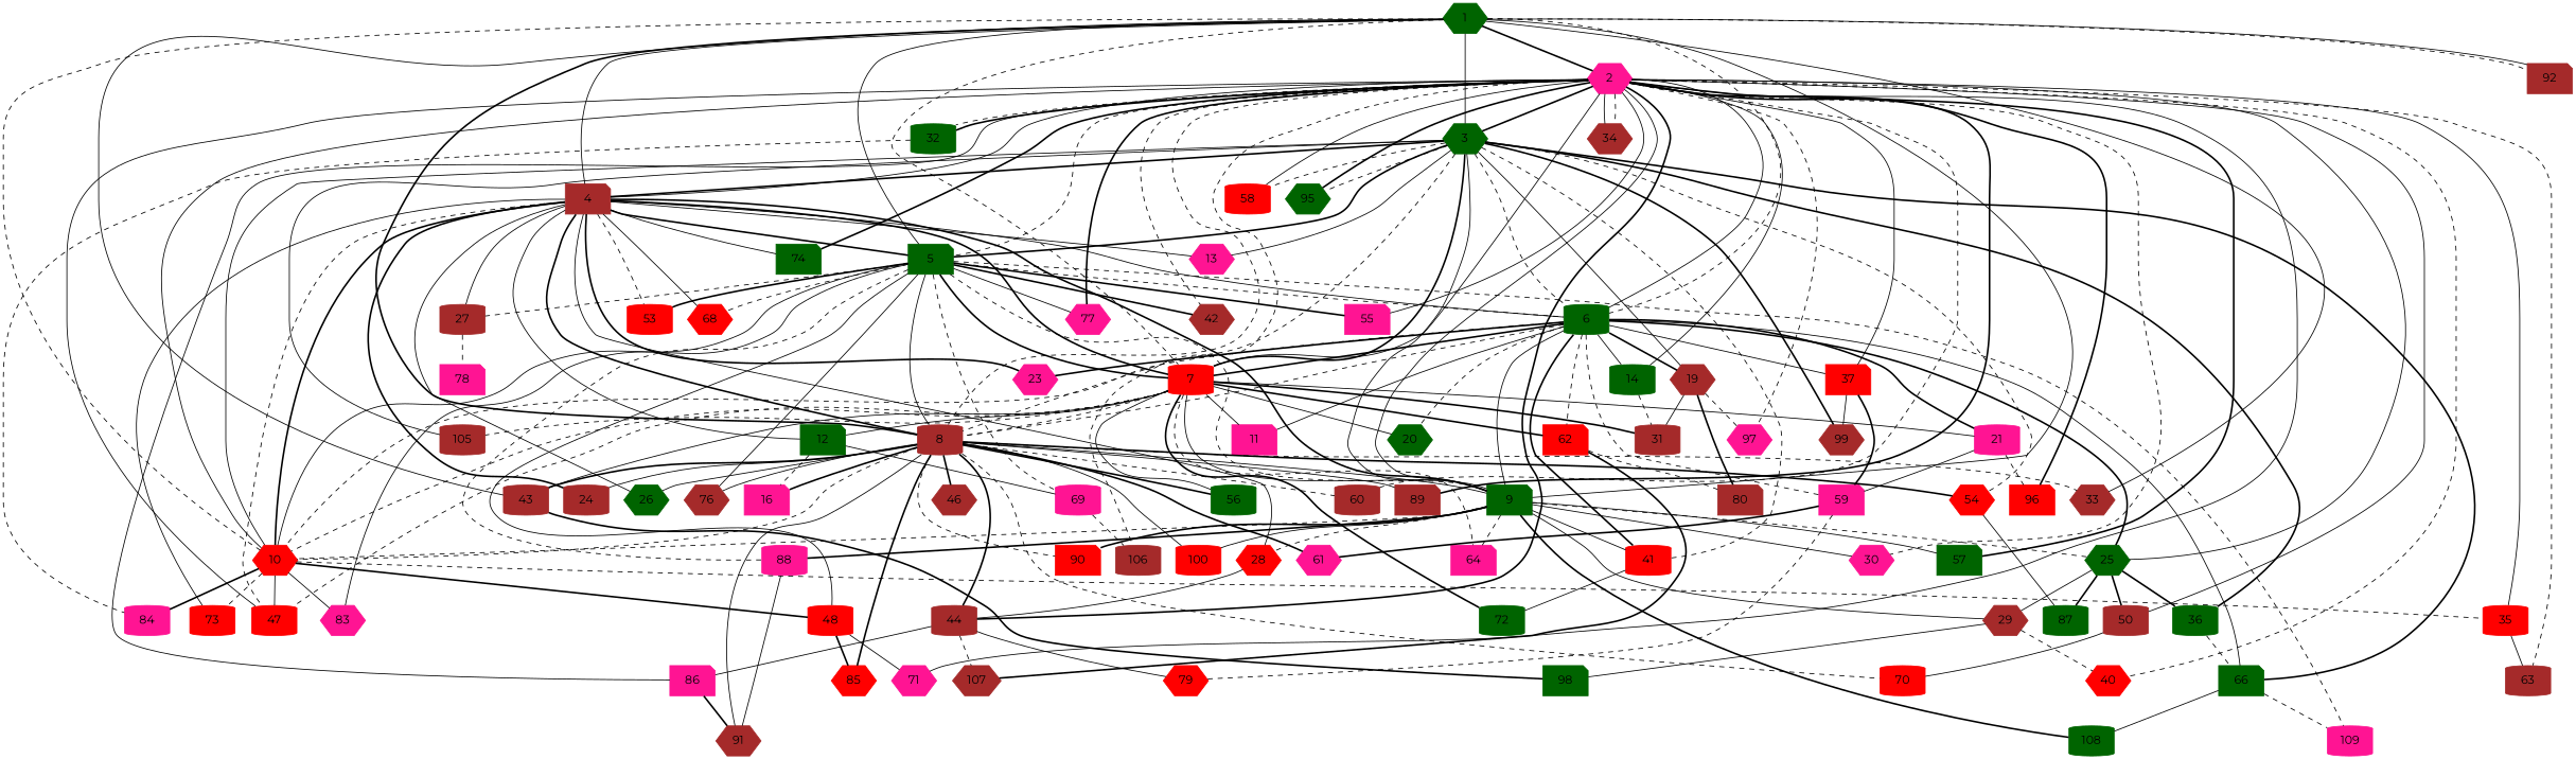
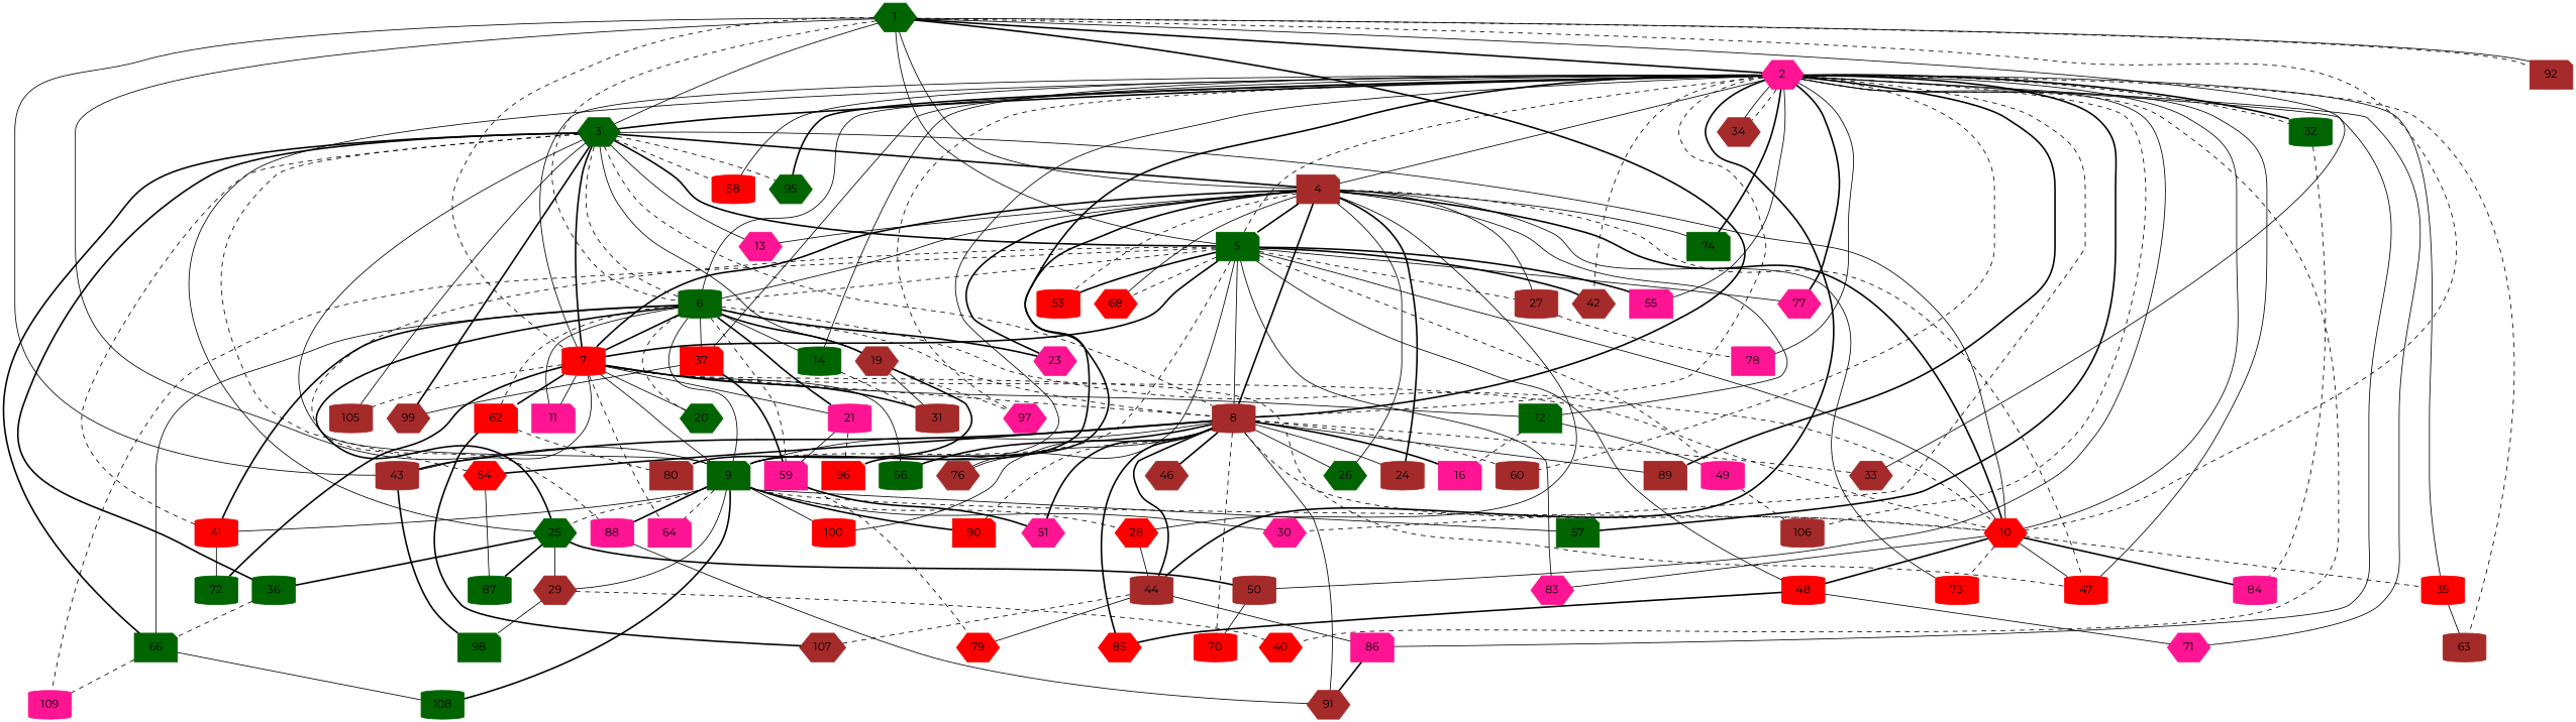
  graph {
    fontname=Montserrat
    node [color=brown fontname=Montserrat shape=cylinder style=filled]
    edge [fontname=Montserrat style=solid]
    1 [color=darkgreen shape=hexagon super="+104"]
    2 [color=deeppink shape=hexagon super="+18"]
    3 [color=darkgreen shape=hexagon super="+52"]
    4 [shape=note super="+81"]
    5 [color=darkgreen shape=note super="+94"]
    6 [color=darkgreen super="+51"]
    7 [color=red super="+17"]
    8 [super="+15"]
    9 [color=darkgreen shape=note super="+22"]
    10 [color=red shape=hexagon super="+75"]
    33 [shape=hexagon]
    43 [super="+45"]
    92 [shape=note]
    14 [color=darkgreen]
    25 [color=darkgreen shape=hexagon super="+49"]
    30 [color=deeppink shape=hexagon]
    32 [color=darkgreen]
    34 [shape=hexagon]
    35 [color=red]
    37 [color=red shape=note]
    40 [color=red shape=hexagon]
    42 [shape=hexagon]
    44 [super="+103"]
    47 [color=red super="+65"]
    50
    55 [color=deeppink shape=note]
    57 [color=darkgreen shape=note]
    58 [color=red]
    60
    63
    71 [color=deeppink shape=hexagon]
    74 [color=darkgreen shape=note]
    77 [color=deeppink shape=hexagon]
    78 [color=deeppink shape=note]
    86 [color=deeppink shape=note]
    89 [shape=note]
    95 [color=darkgreen shape=hexagon]
    96 [color=red shape=note]
    97 [color=deeppink shape=hexagon]
    106
    13 [color=deeppink shape=hexagon]
    19 [shape=hexagon super="+39"]
    36 [color=darkgreen]
    41 [color=red]
    54 [color=red shape=hexagon]
    66 [color=darkgreen shape=note super="+93"]
    99 [shape=hexagon]
    105
    12 [color=darkgreen shape=note]
    23 [color=deeppink shape=hexagon]
    24
    26 [color=darkgreen shape=hexagon]
    27
    28 [color=red shape=hexagon]
    53 [color=red]
    68 [color=red shape=hexagon]
    73 [color=red]
    48 [color=red]
-   69 [color=deeppink]
+   69 [color=deeppink label=49]
    76 [shape=hexagon]
    83 [color=deeppink shape=hexagon]
    88 [color=deeppink]
    109 [color=deeppink]
    11 [color=deeppink shape=note]
    20 [color=darkgreen shape=hexagon]
    21 [color=deeppink]
    59 [color=deeppink shape=note super="+102"]
    62 [color=red shape=note]
    31 [super="+82"]
    56 [color=darkgreen]
    64 [color=deeppink shape=note]
    72 [color=darkgreen]
    16 [color=deeppink shape=note]
    46 [shape=hexagon]
-   61 [color=deeppink shape=hexagon]
+   61 [color=deeppink shape=hexagon label=51]
    70 [color=red]
    85 [color=red shape=hexagon]
    90 [color=red shape=note]
    91 [shape=hexagon super="+101"]
    100 [color=red]
    29 [shape=hexagon super="+67"]
    108 [color=darkgreen]
    84 [color=deeppink]
    98 [color=darkgreen shape=note]
    87 [color=darkgreen]
    79 [color=red shape=hexagon]
    107 [shape=hexagon]
    80 [shape=note]
    1 -- 2 [style=bold]
    1 -- 3
    1 -- 4
    1 -- 5
    1 -- 6 [style=dashed]
    1 -- 7 [style=dashed]
    1 -- 8 [style=bold]
    1 -- 9
    1 -- 10 [style=dashed]
    1 -- 33
    1 -- 43
    1 -- 92 [style=dashed]
    1 -- 92
    2 -- 3 [style=bold]
    2 -- 4
    2 -- 5 [style=dashed]
    2 -- 6
    2 -- 7
    2 -- 8 [style=dashed]
    2 -- 9
    2 -- 10 [weight=2]
    2 -- 14
    2 -- 25
    2 -- 30 [style=dashed]
    2 -- 32 [style=dashed]
    2 -- 32 [style=bold]
    2 -- 34
    2 -- 34 [style=dashed]
    2 -- 35
    2 -- 37
    2 -- 40 [style=dashed]
    2 -- 42 [style=dashed]
    2 -- 44 [style=bold]
    2 -- 47
    2 -- 50
    2 -- 55
    2 -- 57 [style=bold]
    2 -- 58
    2 -- 60 [style=dashed]
    2 -- 63 [style=dashed]
    2 -- 71
    2 -- 74 [style=bold]
    2 -- 77 [style=bold]
+   2 -- 78
    2 -- 86
    2 -- 89 [style=bold]
    2 -- 95 [style=bold]
    2 -- 96 [style=bold]
    2 -- 97 [style=dashed]
    2 -- 106 [style=dashed]
    3 -- 4 [style=bold]
    3 -- 5 [style=bold]
    3 -- 6 [style=dashed]
    3 -- 7 [style=bold]
    3 -- 8 [style=dashed]
    3 -- 9
    3 -- 10
    3 -- 58 [style=dashed]
    3 -- 95 [style=dashed]
    3 -- 13
    3 -- 19
    3 -- 36 [style=bold]
    3 -- 41 [style=dashed]
    3 -- 54 [style=dashed]
    3 -- 66 [style=bold]
    3 -- 99 [style=bold]
    3 -- 105
    4 -- 5 [style=bold]
    4 -- 6
    4 -- 7 [style=bold]
    4 -- 8 [style=bold]
    4 -- 9 [style=bold weight=2]
    4 -- 10 [style=bold]
    4 -- 47 [style=dashed]
    4 -- 74
    4 -- 13
    4 -- 12
    4 -- 23 [style=bold]
    4 -- 24 [style=bold]
    4 -- 26
    4 -- 27
    4 -- 28
    4 -- 53 [style=dashed]
    4 -- 68
    4 -- 73
    5 -- 6 [style=dashed weight=2]
    5 -- 7 [style=bold]
    5 -- 8
    5 -- 9 [style=dashed]
    5 -- 10
    5 -- 42 [style=bold]
    5 -- 55 [style=bold]
    5 -- 77
    5 -- 27 [style=dashed]
    5 -- 53 [style=bold]
    5 -- 68 [style=dashed]
    5 -- 48
    5 -- 69 [style=dashed]
    5 -- 76
    5 -- 83
    5 -- 88 [style=dashed]
    5 -- 109 [style=dashed]
    6 -- 7 [style=bold]
    6 -- 8 [style=dashed weight=2]
    6 -- 9
    6 -- 10 [style=dashed]
    6 -- 14
    6 -- 25 [style=bold]
    6 -- 37
    6 -- 19 [style=bold weight=2]
    6 -- 41 [style=bold]
    6 -- 66
    6 -- 23 [style=bold]
    6 -- 11
    6 -- 20 [style=dashed]
    6 -- 21 [style=bold]
    6 -- 59 [style=dashed]
    6 -- 62 [style=dashed]
    7 -- 8 [style=dashed]
    7 -- 9 [weight=2]
    7 -- 10 [style=dashed]
    7 -- 43
    7 -- 47 [style=dashed]
    7 -- 105 [style=dashed]
    7 -- 12
    7 -- 11
    7 -- 20
    7 -- 21
    7 -- 62 [style=bold]
    7 -- 31 [style=bold]
    7 -- 56
    7 -- 64 [style=dashed]
    7 -- 72 [style=bold]
    8 -- 9
    8 -- 10 [style=dashed weight=2]
    8 -- 33 [style=dashed]
    8 -- 43 [style=bold]
    8 -- 44 [style=bold]
    8 -- 60 [style=dashed]
    8 -- 89
    8 -- 54 [style=bold]
    8 -- 24
    8 -- 26
    8 -- 76
    8 -- 56 [style=bold]
    8 -- 16 [style=bold]
    8 -- 46 [style=bold weight=2]
    8 -- 61 [style=bold]
    8 -- 70 [style=dashed]
    8 -- 85 [style=bold]
    8 -- 90 [style=dashed]
    8 -- 91
    8 -- 100
    9 -- 10 [style=dashed]
    9 -- 25 [style=dashed]
    9 -- 30
    9 -- 57
    9 -- 41
    9 -- 28 [style=dashed]
    9 -- 88 [style=bold]
    9 -- 64 [style=dashed]
    9 -- 90 [style=bold]
    9 -- 100
    9 -- 29
    9 -- 108 [style=bold]
    10 -- 35 [style=dashed]
    10 -- 47
    10 -- 73 [style=dashed]
    10 -- 48 [style=bold]
    10 -- 83
    10 -- 84 [style=bold]
    43 -- 98 [style=bold]
    14 -- 31 [style=dashed]
    25 -- 50 [style=bold]
    25 -- 36 [style=bold]
    25 -- 29 [weight=2]
    25 -- 87 [style=bold]
    32 -- 84 [style=dashed]
    35 -- 63
    37 -- 99
    37 -- 59 [style=bold]
    44 -- 86
    44 -- 79
    44 -- 107 [style=dashed]
    50 -- 70
    86 -- 91 [style=bold]
    19 -- 97 [style=dashed]
    19 -- 31
    19 -- 80 [style=bold]
    36 -- 66 [style=dashed]
    41 -- 72
    54 -- 87
    66 -- 109 [style=dashed]
    66 -- 108
    12 -- 69
    12 -- 16 [style=dashed]
    27 -- 78 [style=dashed]
    28 -- 44
    48 -- 71
    48 -- 85 [style=bold]
    69 -- 106 [style=dashed]
    88 -- 91
    21 -- 96 [style=dashed]
    21 -- 59
    59 -- 61 [style=bold]
    59 -- 79 [style=dashed]
    62 -- 107 [style=bold]
    62 -- 80 [style=dashed]
    29 -- 40 [style=dashed]
    29 -- 98
  }
